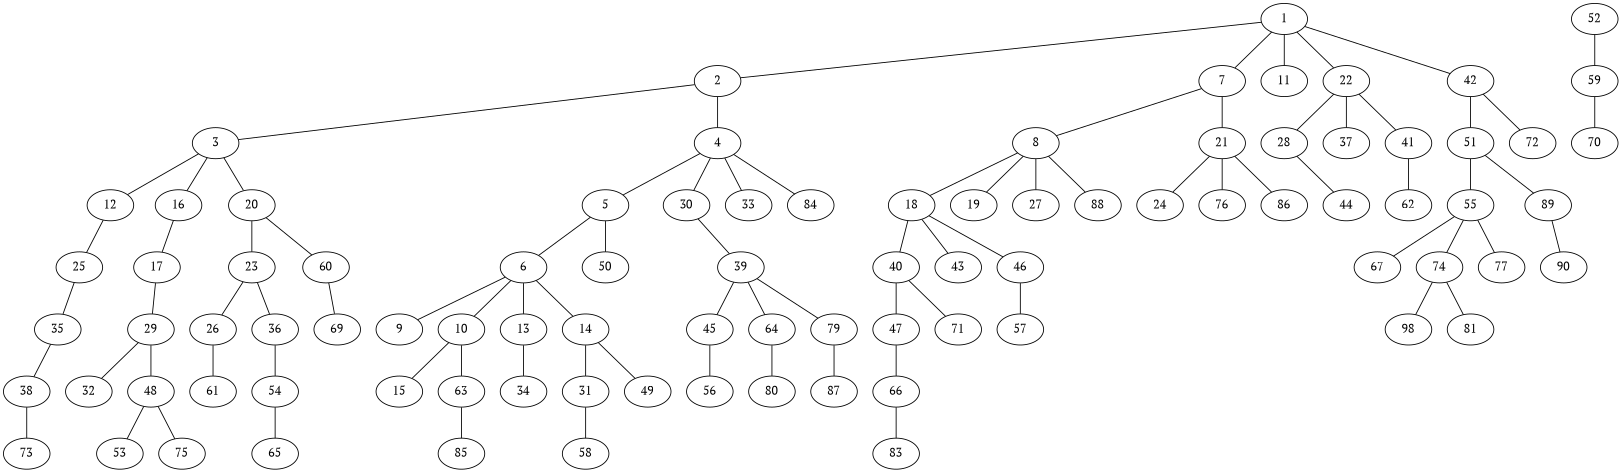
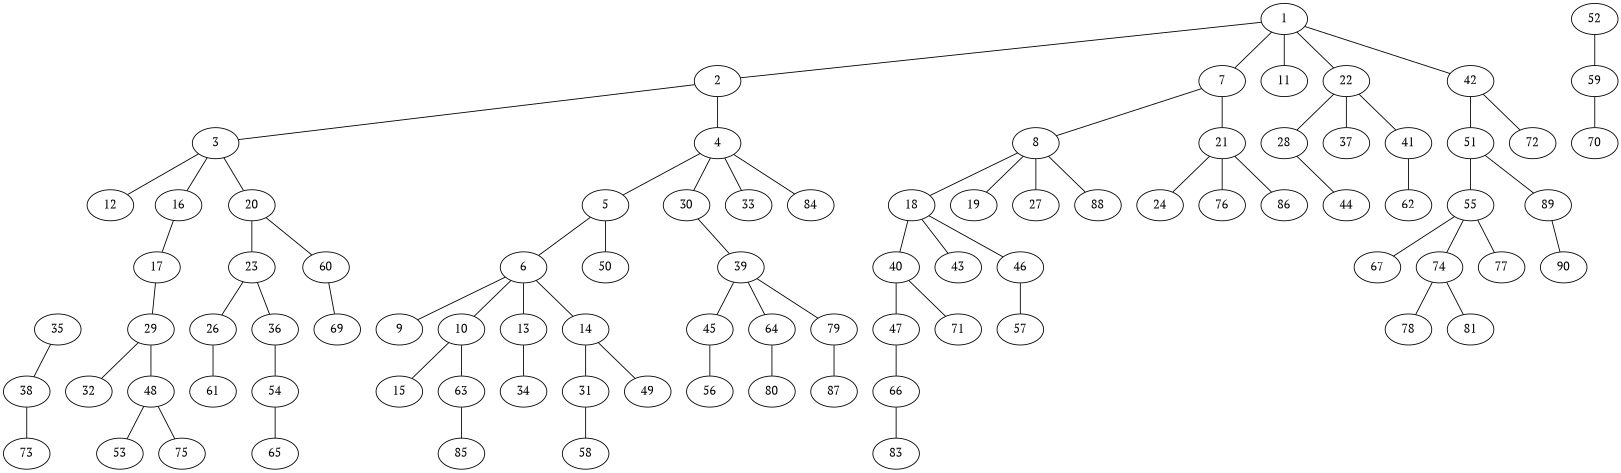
  graph {
    fontname="PT Serif"
    node [fontname="PT Serif"]
    edge [fontname="PT Serif"]
    1
    2
    7
    11
    22
    42
    3
    4
    8
    21
    28
    37
    41
    51
    72
    12
    16
    20
    5
    30
    33
    84
    18
    19
    27
    88
    24
    76
    86
    44
    62
    55
    89
-   25
    17
    23
    60
    6
    50
    39
    35
    29
    26
    36
    69
    9
    10
    13
    14
    45
    64
    79
    15
    63
    34
    31
    49
    85
    58
    52
    59
    40
    43
    46
    47
    71
    57
    38
    70
    32
    48
    53
    75
    66
    61
    54
    65
    73
    56
    80
    87
    83
    67
    74
    77
    90
-   78 [label=98]
+   78
    81
    1 -- 2
    1 -- 7
    1 -- 11
    1 -- 22
    1 -- 42
    2 -- 3
    2 -- 4
    7 -- 8
    7 -- 21
    22 -- 28
    22 -- 37
    22 -- 41
    42 -- 51
    42 -- 72
    3 -- 12
    3 -- 16
    3 -- 20
    4 -- 5
    4 -- 30
    4 -- 33
    4 -- 84
    8 -- 18
    8 -- 19
    8 -- 27
    8 -- 88
    21 -- 24
    21 -- 76
    21 -- 86
    28 -- 44
    41 -- 62
    51 -- 55
    51 -- 89
-   12 -- 25
    16 -- 17
    20 -- 23
    20 -- 60
    5 -- 6
    5 -- 50
    30 -- 39
    18 -- 40
    18 -- 43
    18 -- 46
    55 -- 67
    55 -- 74
    55 -- 77
    89 -- 90
-   25 -- 35
    17 -- 29
    23 -- 26
    23 -- 36
    60 -- 69
    6 -- 9
    6 -- 10
    6 -- 13
    6 -- 14
    39 -- 45
    39 -- 64
    39 -- 79
    35 -- 38
    29 -- 32
    29 -- 48
    26 -- 61
    36 -- 54
    10 -- 15
    10 -- 63
    13 -- 34
    14 -- 31
    14 -- 49
    45 -- 56
    64 -- 80
    79 -- 87
    63 -- 85
    31 -- 58
    52 -- 59
    59 -- 70
    40 -- 47
    40 -- 71
    46 -- 57
    47 -- 66
    38 -- 73
    48 -- 53
    48 -- 75
    66 -- 83
    54 -- 65
    74 -- 78
    74 -- 81
  }
